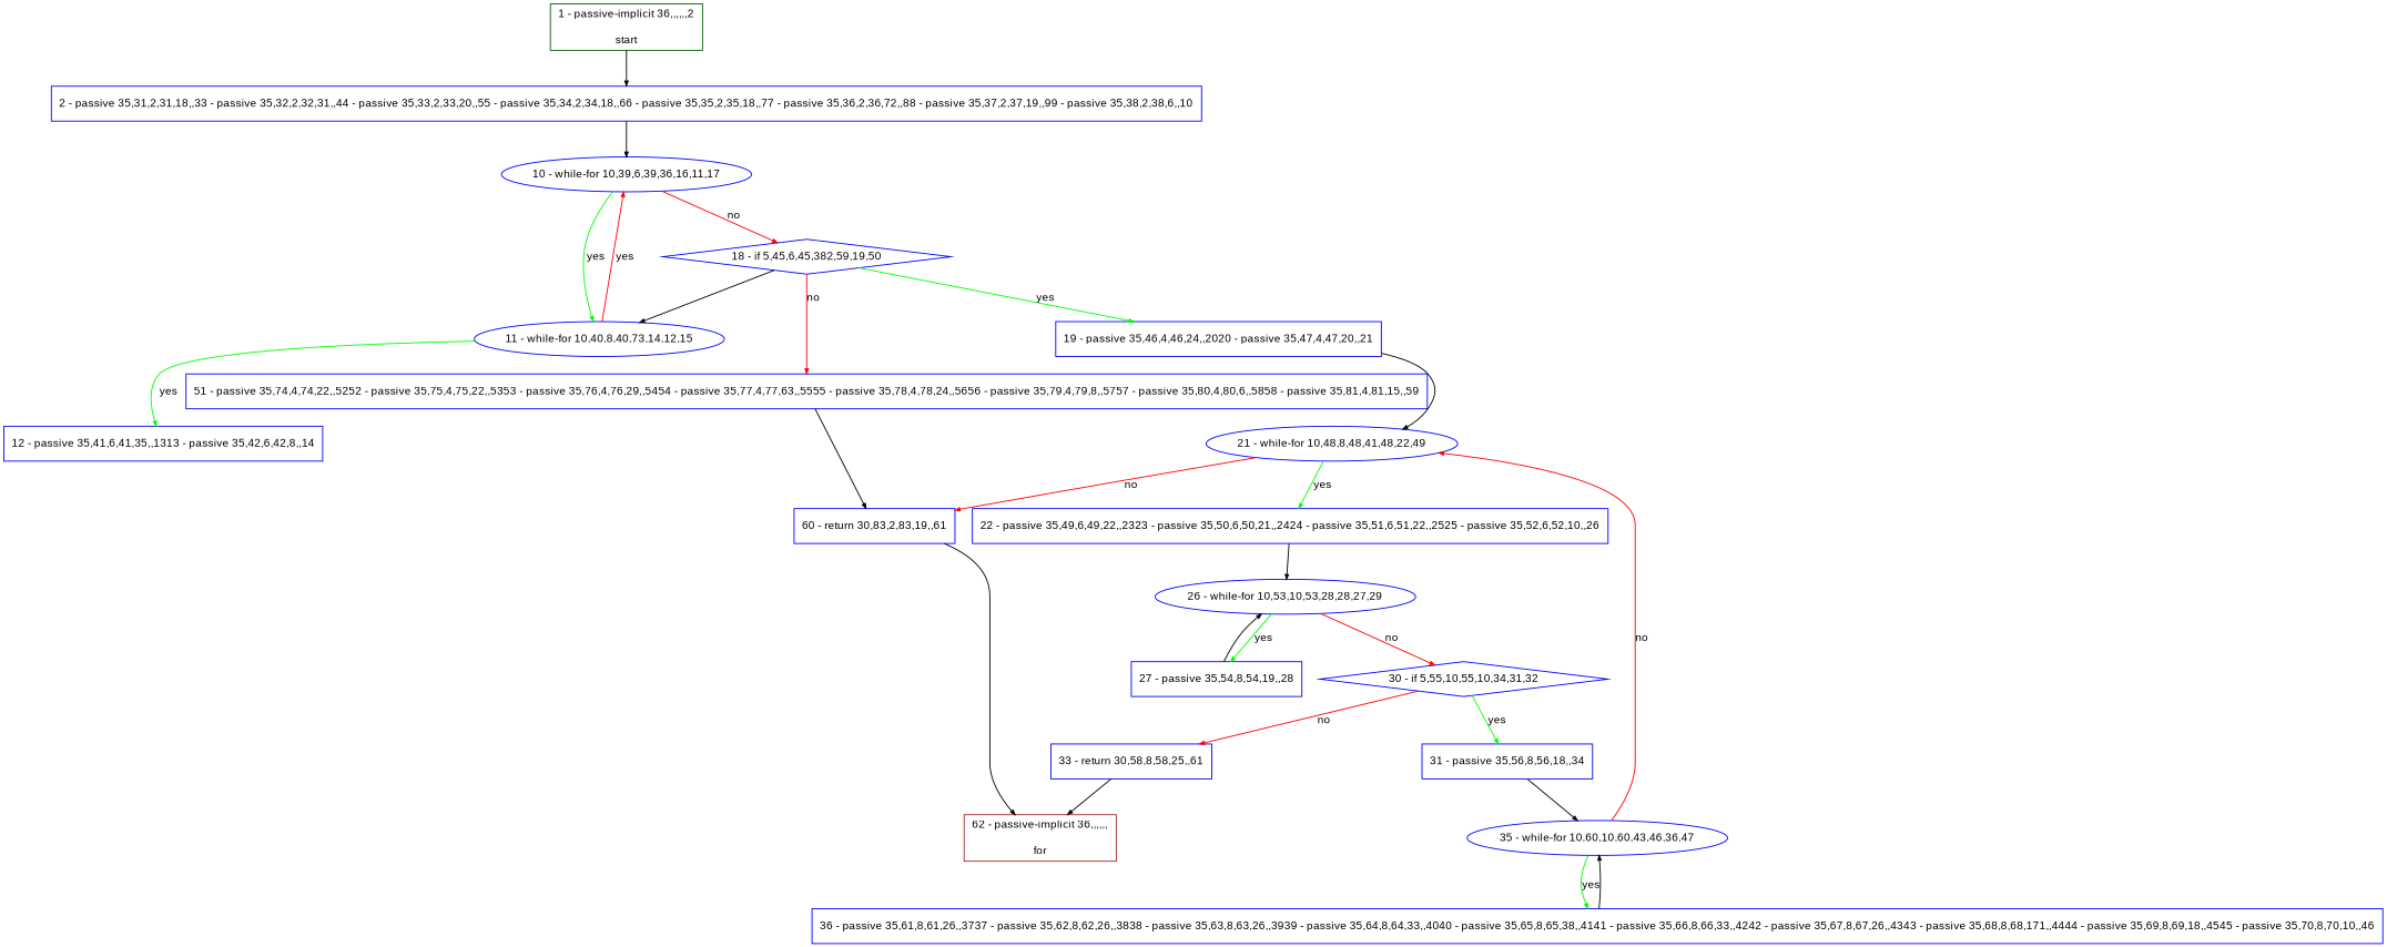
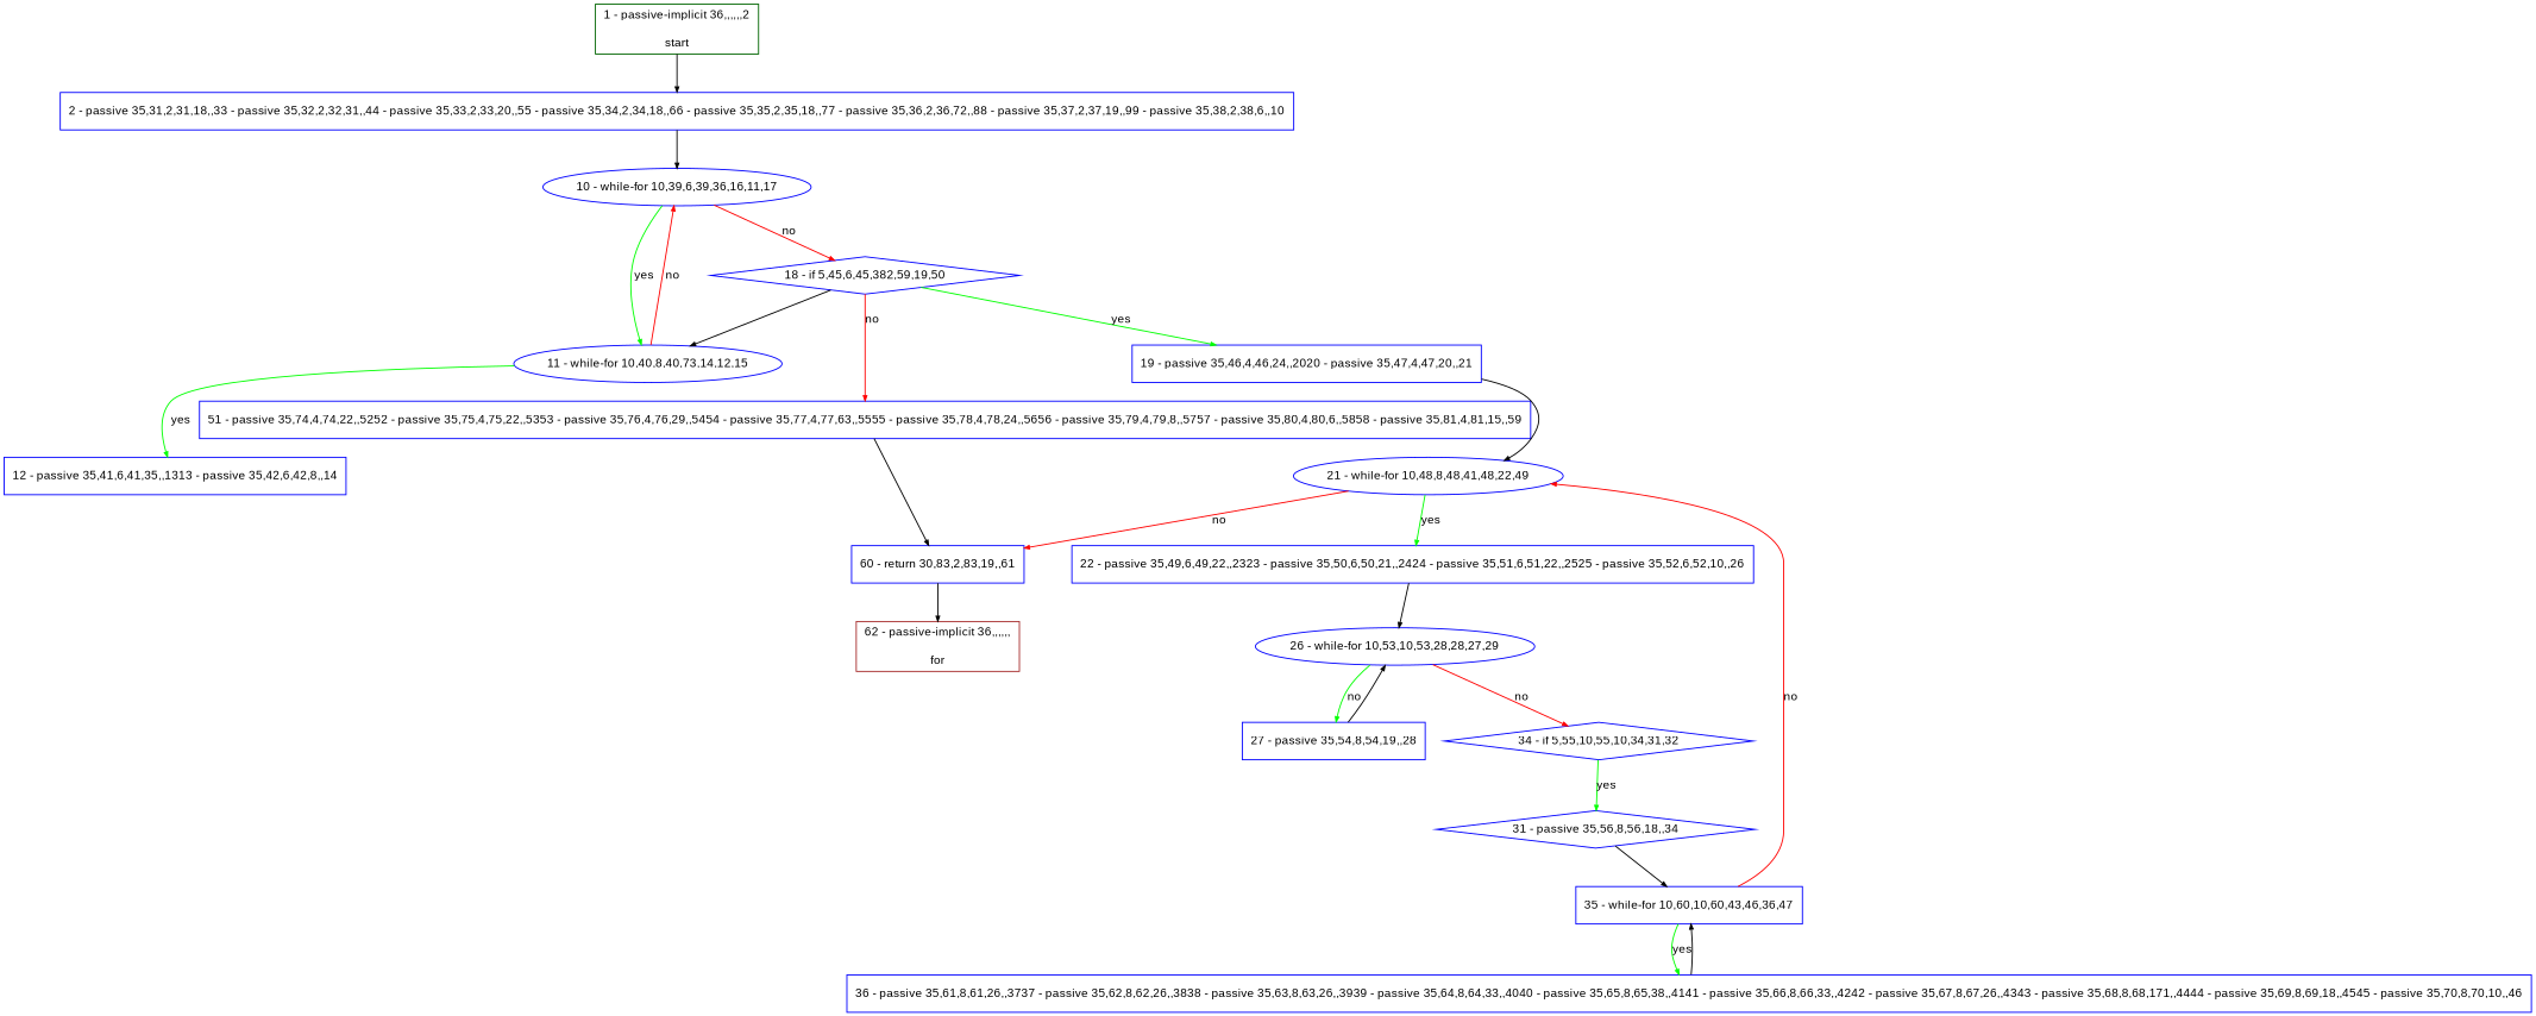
  digraph {
    bgcolor=white
    compound=true
    fillcolor="#FFFFCC"
    fontname=Arial
    fontsize=12
    pack=true
    packmode=clust
    style="rounded,filled"
    node [color="#0000ff" compound=true fillcolor="#ffffff" fixedsize=false fontname=Arial fontsize=12 node_initialized=no shape=box style=filled]
    edge [arrowhead=normal arrowsize=0.5 arrowtail=none color="#000000" compound=true dir=forward fontcolor=black fontname=Arial fontsize=12]
    n1 [label="2 - passive 35,31,2,31,18,,33 - passive 35,32,2,32,31,,44 - passive 35,33,2,33,20,,55 - passive 35,34,2,34,18,,66 - passive 35,35,2,35,18,,77 - passive 35,36,2,36,72,,88 - passive 35,37,2,37,19,,99 - passive 35,38,2,38,6,,10"]
    n2 [label="10 - while-for 10,39,6,39,36,16,11,17" shape=oval]
    n3 [label="11 - while-for 10,40,8,40,73,14,12,15" shape=oval]
    n4 [label="18 - if 5,45,6,45,382,59,19,50" shape=diamond]
    n5 [color="#006400" label="1 - passive-implicit 36,,,,,,2\n\nstart"]
    n6 [label="12 - passive 35,41,6,41,35,,1313 - passive 35,42,6,42,8,,14"]
    n7 [label="19 - passive 35,46,4,46,24,,2020 - passive 35,47,4,47,20,,21"]
    n8 [label="51 - passive 35,74,4,74,22,,5252 - passive 35,75,4,75,22,,5353 - passive 35,76,4,76,29,,5454 - passive 35,77,4,77,63,,5555 - passive 35,78,4,78,24,,5656 - passive 35,79,4,79,8,,5757 - passive 35,80,4,80,6,,5858 - passive 35,81,4,81,15,,59"]
    n9 [label="21 - while-for 10,48,8,48,41,48,22,49" shape=oval]
    n10 [label="60 - return 30,83,2,83,19,,61"]
    n11 [label="22 - passive 35,49,6,49,22,,2323 - passive 35,50,6,50,21,,2424 - passive 35,51,6,51,22,,2525 - passive 35,52,6,52,10,,26"]
    n12 [color="#a52a2a" label="62 - passive-implicit 36,,,,,,\n\nfor"]
    n13 [label="26 - while-for 10,53,10,53,28,28,27,29" shape=oval]
    n14 [label="27 - passive 35,54,8,54,19,,28"]
-   n15 [label="30 - if 5,55,10,55,10,34,31,32" shape=diamond]
-   n16 [label="31 - passive 35,56,8,56,18,,34"]
-   n17 [label="33 - return 30,58,8,58,25,,61"]
-   n18 [label="35 - while-for 10,60,10,60,43,46,36,47" shape=oval]
+   n15 [label="34 - if 5,55,10,55,10,34,31,32" shape=diamond]
+   n16 [label="31 - passive 35,56,8,56,18,,34" shape=diamond]
+   n18 [label="35 - while-for 10,60,10,60,43,46,36,47"]
    n19 [label="36 - passive 35,61,8,61,26,,3737 - passive 35,62,8,62,26,,3838 - passive 35,63,8,63,26,,3939 - passive 35,64,8,64,33,,4040 - passive 35,65,8,65,38,,4141 - passive 35,66,8,66,33,,4242 - passive 35,67,8,67,26,,4343 - passive 35,68,8,68,171,,4444 - passive 35,69,8,69,18,,4545 - passive 35,70,8,70,10,,46"]
    n1 -> n2
    n2 -> n3 [color="#00ff00" label=yes]
    n2 -> n4 [color="#ff0000" label=no]
-   n3 -> n2 [color="#ff0000" label=yes]
+   n3 -> n2 [color="#ff0000" label=no]
    n3 -> n6 [color="#00ff00" label=yes]
    n4 -> n3
    n4 -> n7 [color="#00ff00" label=yes]
    n4 -> n8 [color="#ff0000" label=no]
    n5 -> n1
    n7 -> n9
    n8 -> n10
    n9 -> n10 [color="#ff0000" label=no]
    n9 -> n11 [color="#00ff00" label=yes]
    n10 -> n12
    n11 -> n13
-   n13 -> n14 [color="#00ff00" label=yes]
+   n13 -> n14 [color="#00ff00" label=no]
    n13 -> n15 [color="#ff0000" label=no]
    n14 -> n13
    n15 -> n16 [color="#00ff00" label=yes]
-   n15 -> n17 [color="#ff0000" label=no]
    n16 -> n18
-   n17 -> n12
    n18 -> n9 [color="#ff0000" label=no]
    n18 -> n19 [color="#00ff00" label=yes]
    n19 -> n18
  }
